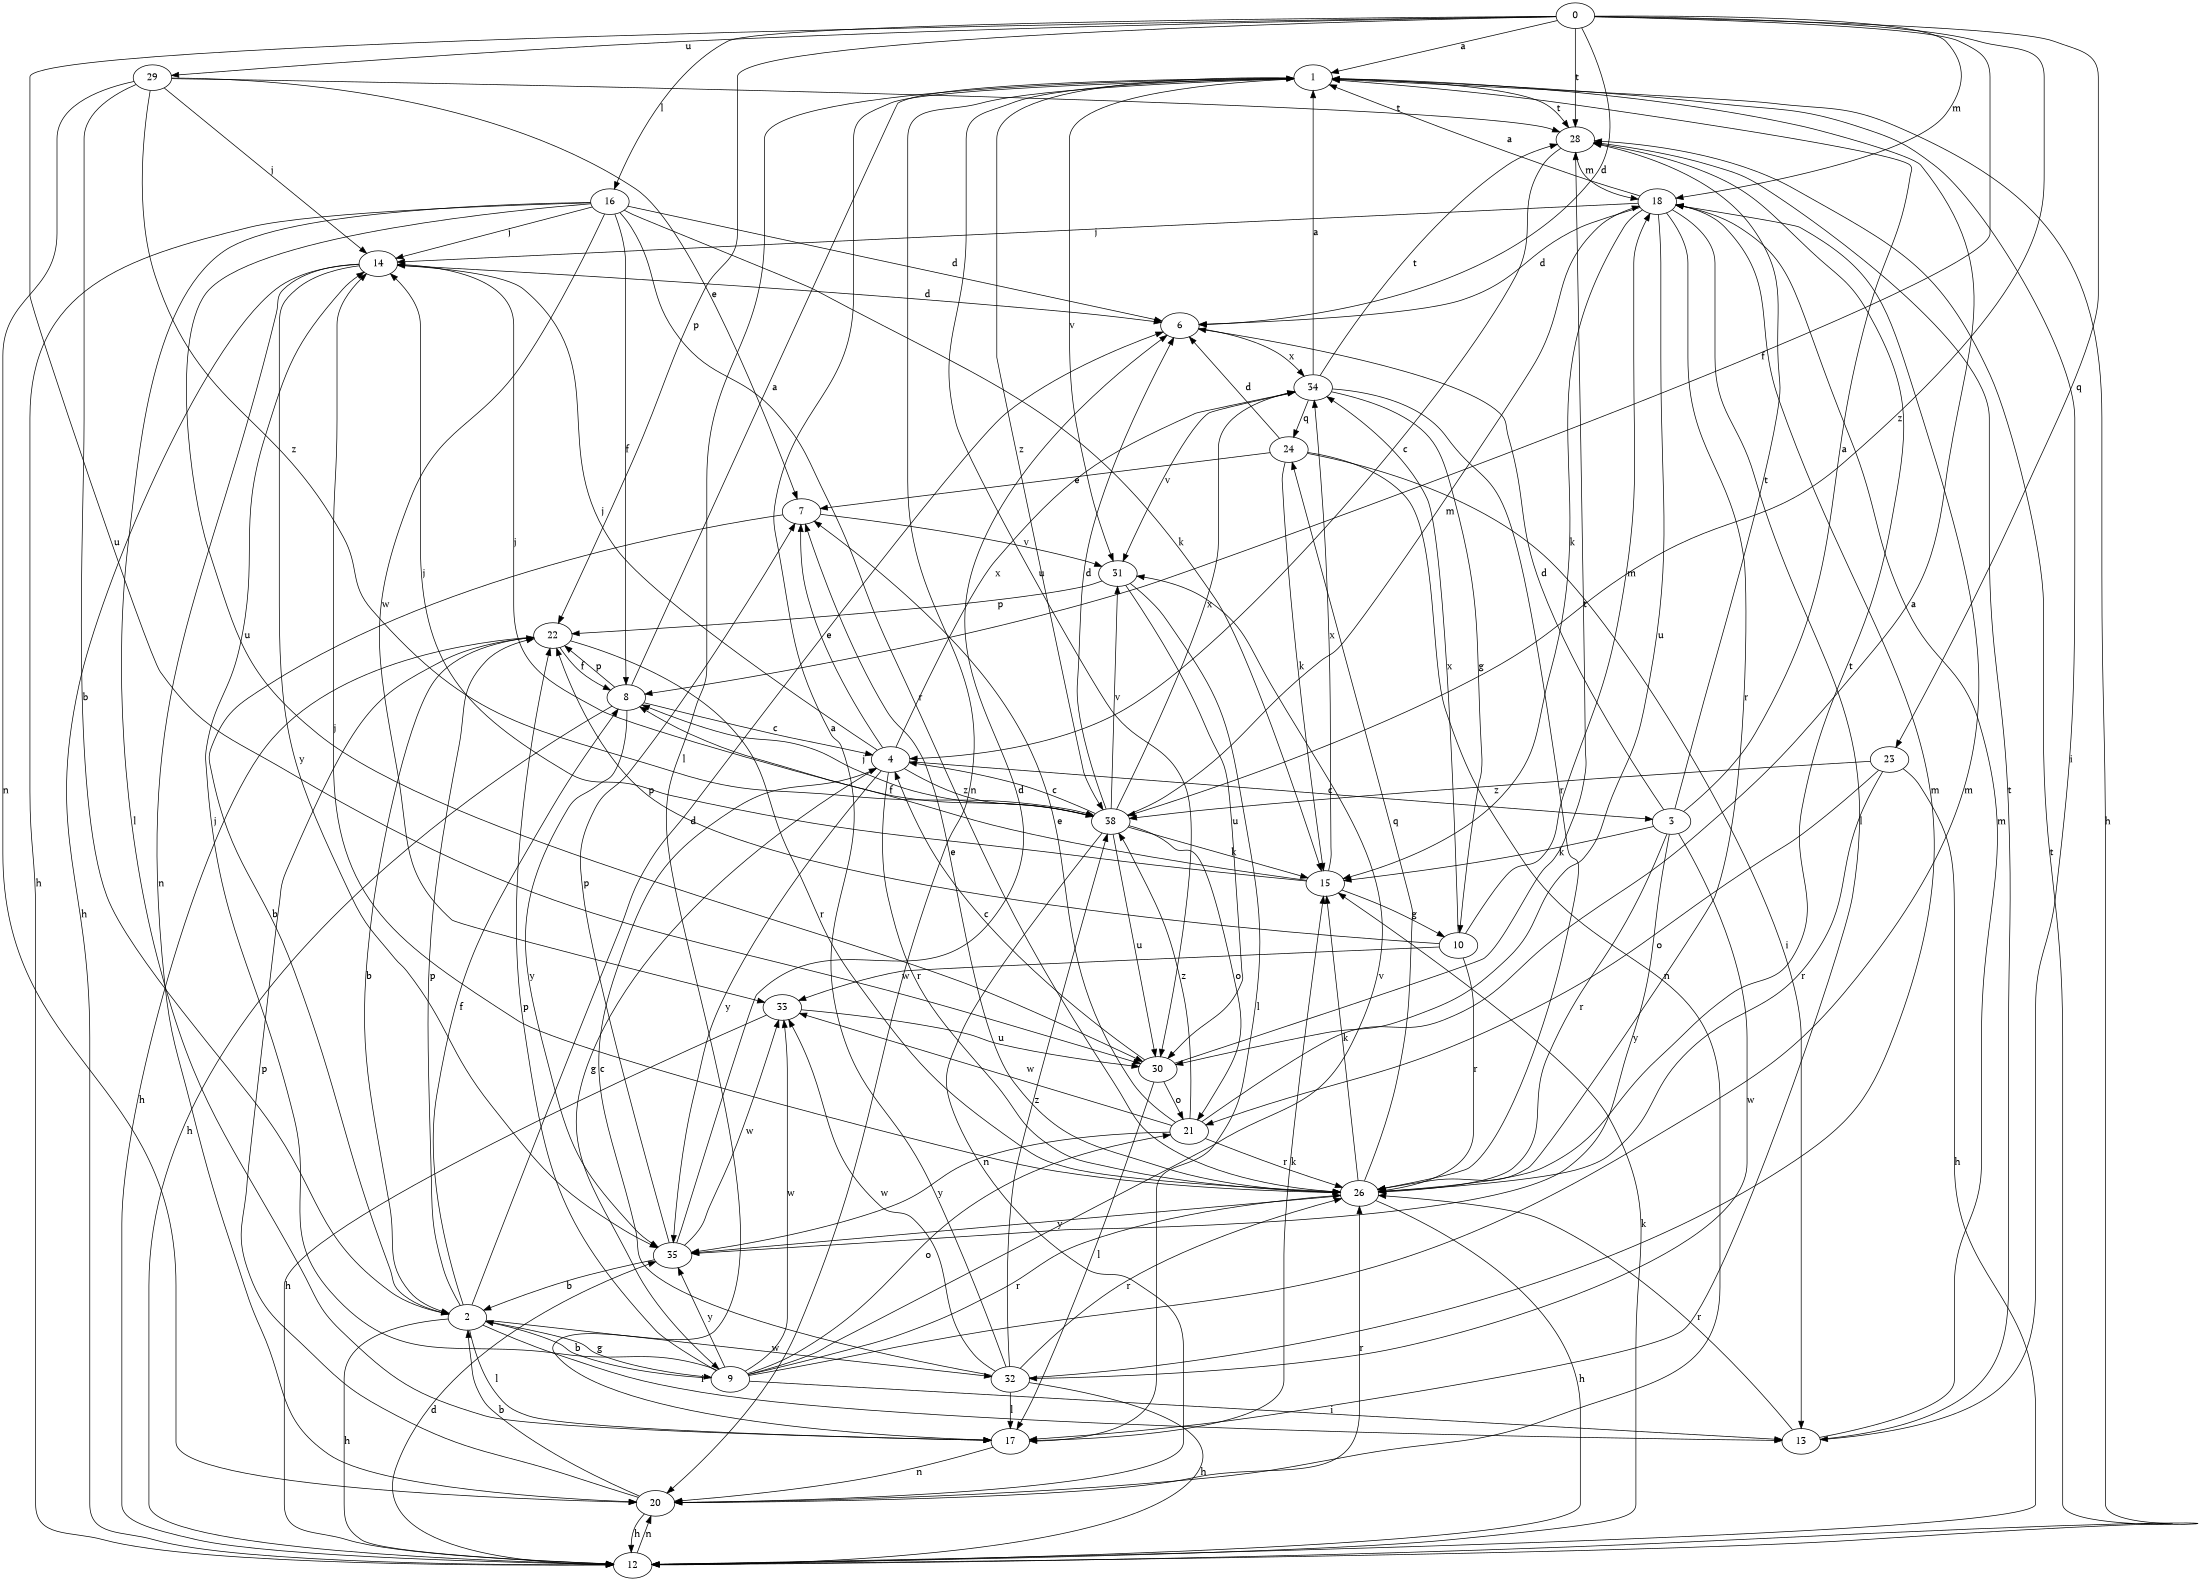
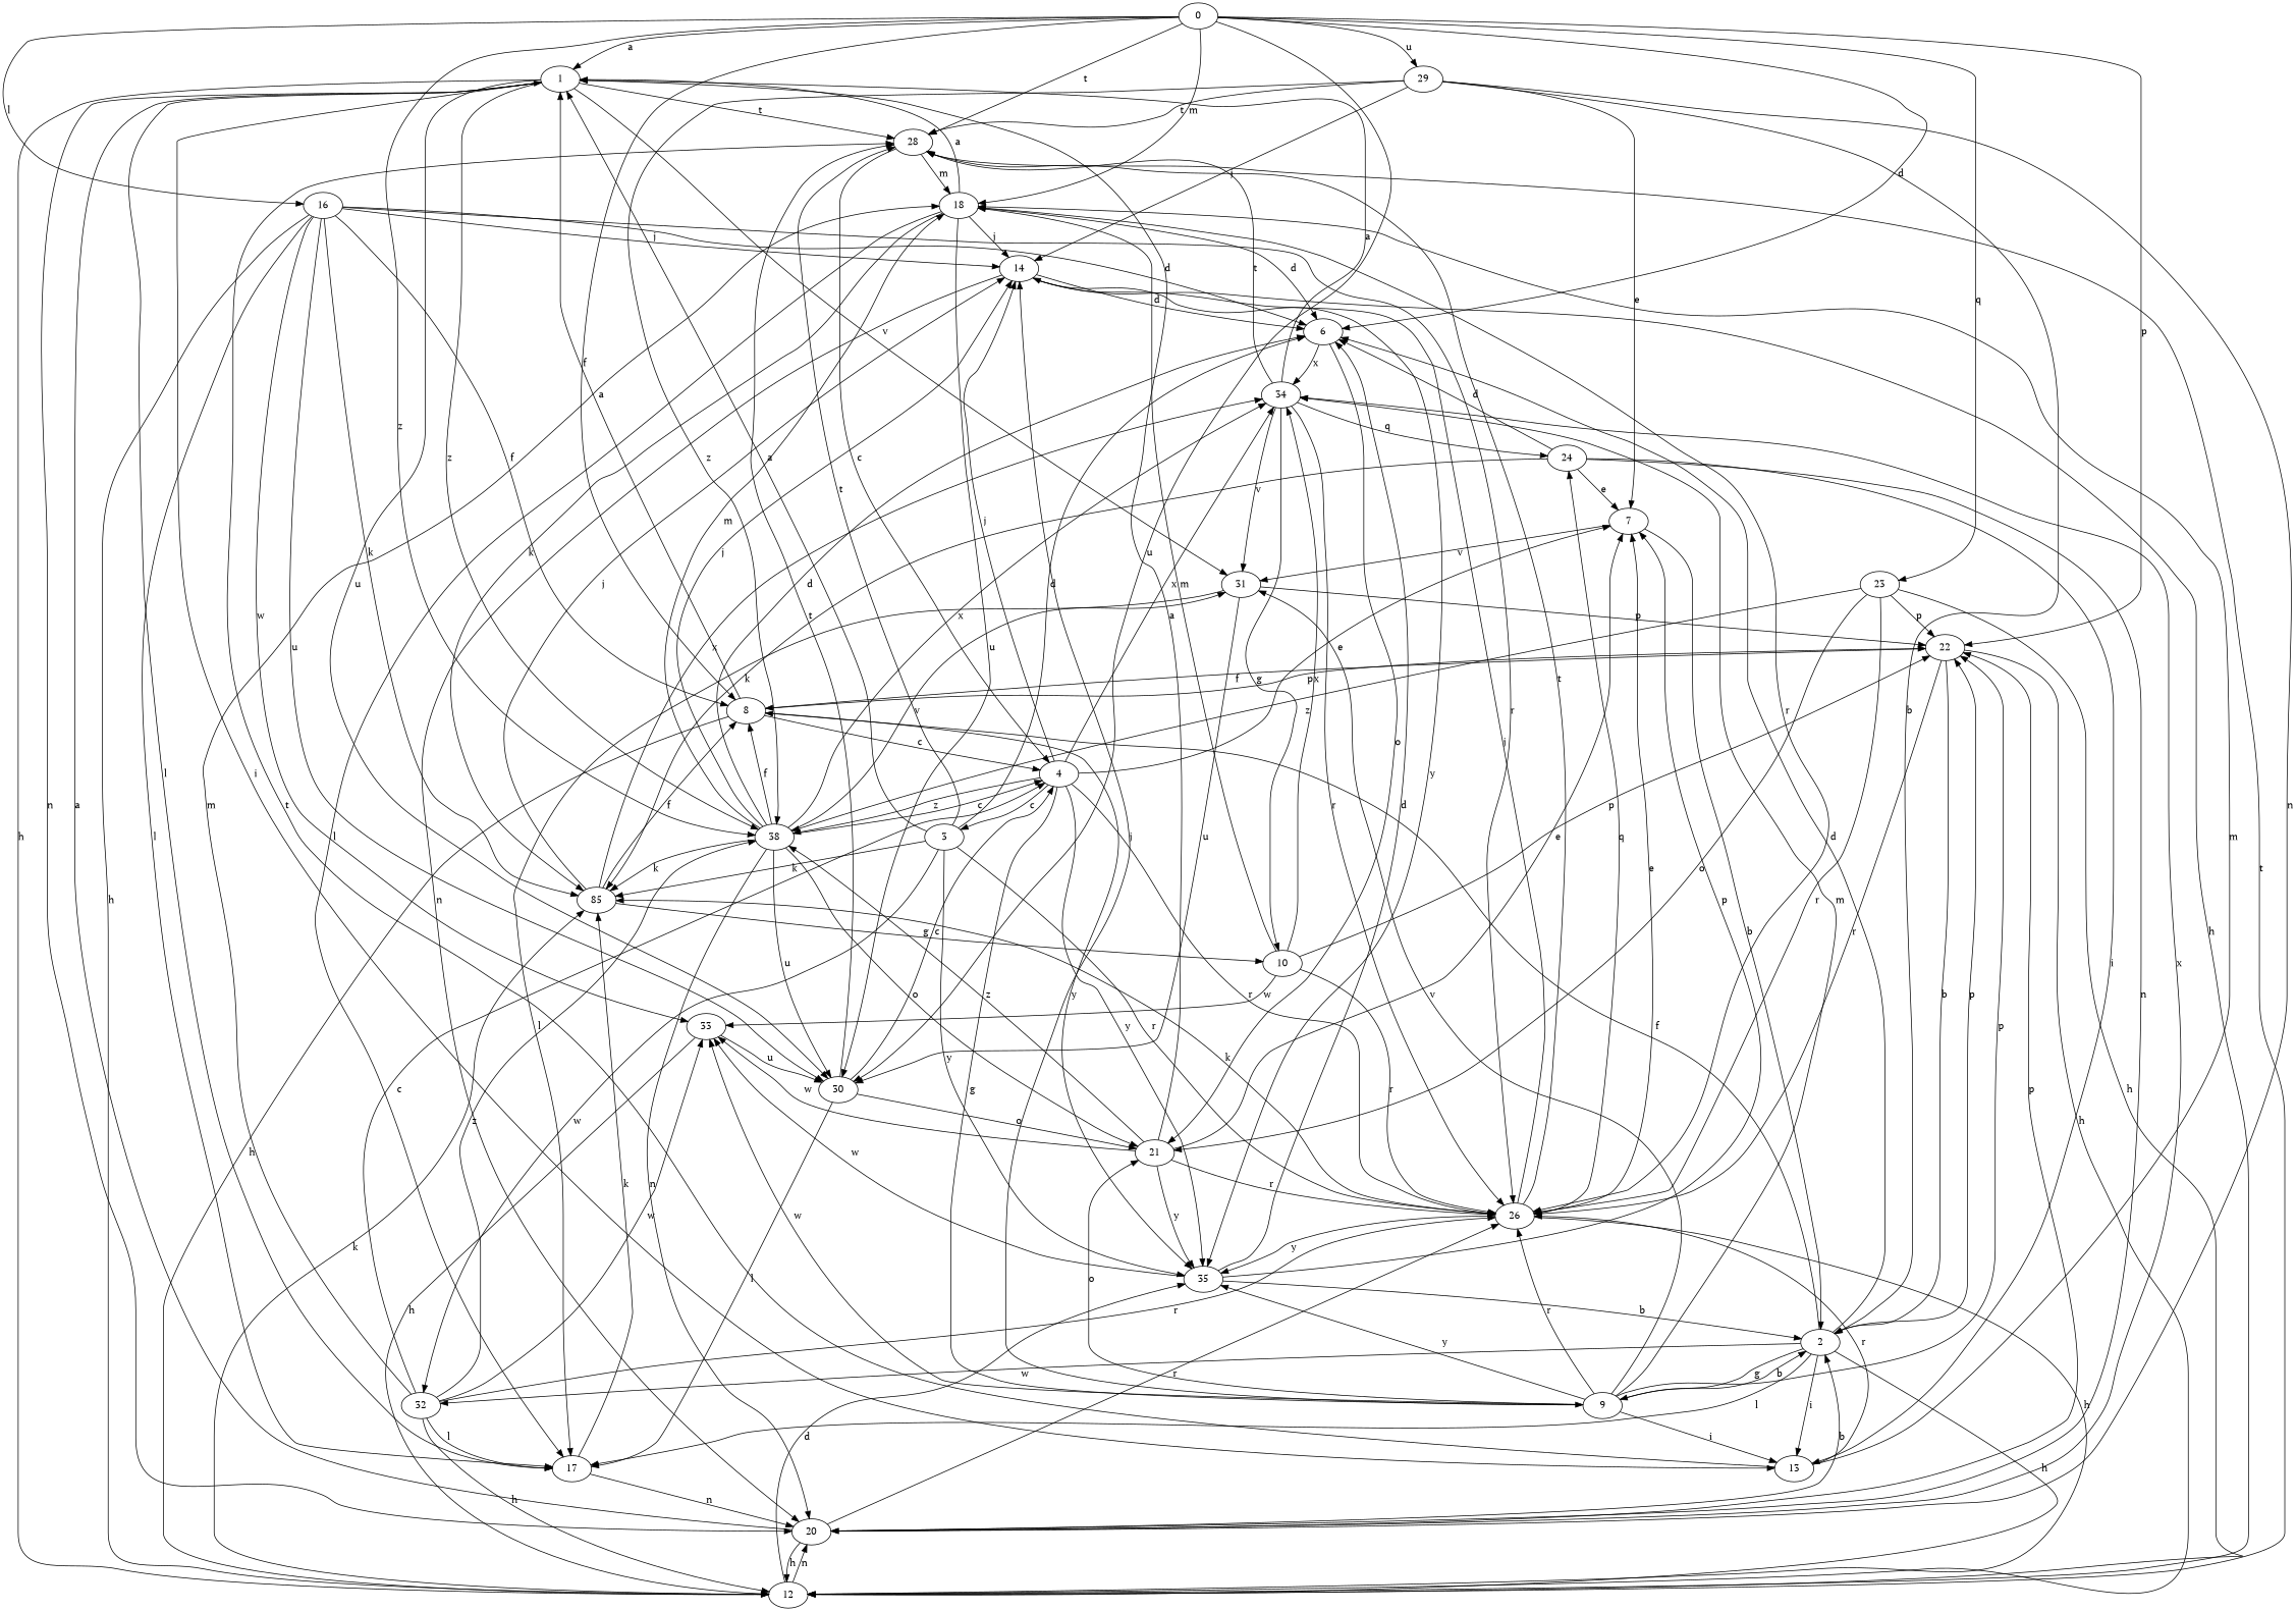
  strict digraph {
    fontname="PT Serif"
    node [fontname="PT Serif"]
    edge [fontname="PT Serif"]
    0
    1
    6
    8
    16
    18
    22
    23
    28
    29
    30
    38
    12
    13
    17
    20
    31
    34
    21
    35
    4
-   15
+   15 [label=85]
    26
    14
    33
    2
    7
    9
    32
    3
    10
    24
    0 -> 1 [label=a]
    0 -> 6 [label=d]
    0 -> 8 [label=f]
    0 -> 16 [label=l]
    0 -> 18 [label=m]
    0 -> 22 [label=p]
    0 -> 23 [label=q]
    0 -> 28 [label=t]
    0 -> 29 [label=u]
    0 -> 30 [label=u]
    0 -> 38 [label=z]
    1 -> 28 [label=t]
    1 -> 30 [label=u]
    1 -> 38 [label=z]
    1 -> 12 [label=h]
    1 -> 13 [label=i]
    1 -> 17 [label=l]
    1 -> 20 [label=n]
    1 -> 31 [label=v]
    6 -> 34 [label=x]
+   6 -> 21 [label=o]
    8 -> 1 [label=a]
    8 -> 22 [label=p]
    8 -> 12 [label=h]
    8 -> 35 [label=y]
    8 -> 4 [label=c]
    16 -> 6 [label=d]
    16 -> 8 [label=f]
    16 -> 30 [label=u]
    16 -> 12 [label=h]
    16 -> 17 [label=l]
    16 -> 15 [label=k]
    16 -> 26 [label=r]
    16 -> 14 [label=j]
    16 -> 33 [label=w]
    18 -> 1 [label=a]
    18 -> 6 [label=d]
    18 -> 30 [label=u]
    18 -> 17 [label=l]
    18 -> 15 [label=k]
    18 -> 26 [label=r]
    18 -> 14 [label=j]
    22 -> 8 [label=f]
    22 -> 12 [label=h]
    22 -> 26 [label=r]
    22 -> 2 [label=b]
+   23 -> 22 [label=p]
    23 -> 38 [label=z]
    23 -> 12 [label=h]
    23 -> 21 [label=o]
    23 -> 26 [label=r]
    28 -> 18 [label=m]
    28 -> 4 [label=c]
    29 -> 28 [label=t]
    29 -> 38 [label=z]
    29 -> 20 [label=n]
    29 -> 14 [label=j]
    29 -> 2 [label=b]
    29 -> 7 [label=e]
    30 -> 28 [label=t]
    30 -> 17 [label=l]
    30 -> 21 [label=o]
    30 -> 4 [label=c]
    38 -> 6 [label=d]
-   38 -> 8 [label=j]
+   38 -> 8 [label=f]
    38 -> 18 [label=m]
    38 -> 30 [label=u]
    38 -> 20 [label=n]
    38 -> 31 [label=v]
    38 -> 34 [label=x]
    38 -> 21 [label=o]
    38 -> 4 [label=c]
    38 -> 15 [label=k]
    38 -> 14 [label=j]
    12 -> 28 [label=t]
    12 -> 20 [label=n]
    12 -> 35 [label=d]
    12 -> 15 [label=k]
    13 -> 18 [label=m]
    13 -> 28 [label=t]
    13 -> 26 [label=r]
    17 -> 20 [label=n]
    17 -> 15 [label=k]
-   32 -> 1 [label=a]
+   20 -> 1 [label=a]
    20 -> 22 [label=p]
    20 -> 12 [label=h]
+   20 -> 34 [label=x]
    20 -> 26 [label=r]
    20 -> 2 [label=b]
    31 -> 22 [label=p]
    31 -> 30 [label=u]
    31 -> 17 [label=l]
    34 -> 1 [label=a]
    34 -> 28 [label=t]
    34 -> 31 [label=v]
    34 -> 26 [label=r]
    34 -> 10 [label=g]
    34 -> 24 [label=q]
    21 -> 1 [label=a]
    21 -> 38 [label=z]
    21 -> 35 [label=y]
    21 -> 26 [label=r]
    21 -> 33 [label=w]
    21 -> 7 [label=e]
    35 -> 6 [label=d]
    35 -> 33 [label=w]
    35 -> 2 [label=b]
    35 -> 7 [label=p]
    4 -> 38 [label=z]
    4 -> 34 [label=x]
    4 -> 35 [label=y]
    4 -> 26 [label=r]
    4 -> 14 [label=j]
    4 -> 7 [label=e]
    4 -> 9 [label=g]
    4 -> 3 [label=c]
    15 -> 8 [label=f]
    15 -> 34 [label=x]
    15 -> 14 [label=j]
    15 -> 10 [label=g]
    26 -> 28 [label=t]
    26 -> 12 [label=h]
    26 -> 35 [label=y]
    26 -> 15 [label=k]
    26 -> 14 [label=j]
    26 -> 7 [label=e]
    26 -> 24 [label=q]
    14 -> 6 [label=d]
    14 -> 12 [label=h]
    14 -> 20 [label=n]
    14 -> 35 [label=y]
    33 -> 30 [label=u]
    33 -> 12 [label=h]
    2 -> 6 [label=d]
    2 -> 8 [label=f]
    2 -> 22 [label=p]
    2 -> 12 [label=h]
    2 -> 13 [label=i]
    2 -> 17 [label=l]
    2 -> 9 [label=g]
    2 -> 32 [label=w]
    7 -> 31 [label=v]
    7 -> 2 [label=b]
-   9 -> 18 [label=m]
+   9 -> 34 [label=m]
    9 -> 22 [label=p]
    9 -> 13 [label=i]
    9 -> 31 [label=v]
    9 -> 21 [label=o]
    9 -> 35 [label=y]
    9 -> 26 [label=r]
    9 -> 14 [label=j]
    9 -> 33 [label=w]
    9 -> 2 [label=b]
    32 -> 18 [label=m]
    32 -> 38 [label=z]
    32 -> 12 [label=h]
    32 -> 17 [label=l]
    32 -> 4 [label=c]
    32 -> 26 [label=r]
    32 -> 33 [label=w]
    3 -> 1 [label=a]
    3 -> 6 [label=d]
    3 -> 28 [label=t]
    3 -> 35 [label=y]
    3 -> 15 [label=k]
    3 -> 26 [label=r]
    3 -> 32 [label=w]
    10 -> 18 [label=m]
    10 -> 22 [label=p]
    10 -> 34 [label=x]
    10 -> 26 [label=r]
    10 -> 33 [label=w]
    24 -> 6 [label=d]
    24 -> 13 [label=i]
    24 -> 20 [label=n]
    24 -> 15 [label=k]
    24 -> 7 [label=e]
  }
